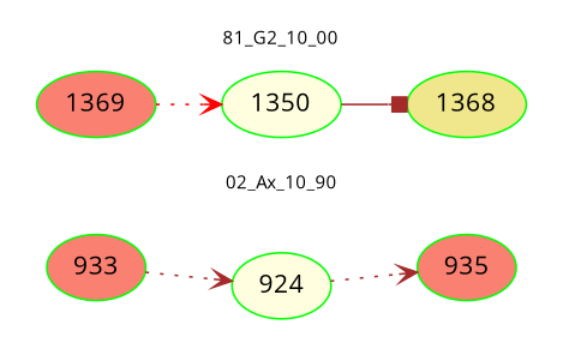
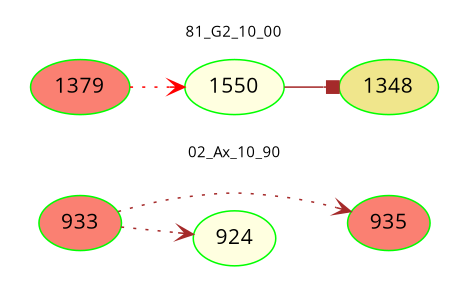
  digraph {
    fontname="Open Sans"
    rankdir=LR
    node [color=green fillcolor=salmon fontname="Open Sans" style=filled]
    edge [arrowhead=vee color=brown fontname="Open Sans" style=dotted]
    n1 [label=933]
    n2 [fillcolor=lightyellow label=924]
    n3 [label=935]
-   n4 [label=1369]
-   n5 [fillcolor=lightyellow label=1350]
-   n6 [fillcolor=khaki label=1368]
+   n4 [label=1379]
+   n5 [fillcolor=lightyellow label=1550]
+   n6 [fillcolor=khaki label=1348]
    subgraph cluster_1 {
      color=white
      fontsize=10
      label="02_Ax_10_90"
      n1
      n2
      n3
    }
    subgraph cluster_2 {
      color=white
      fontsize=10
      label="81_G2_10_00"
      n4
      n5
      n6
    }
    n1 -> n2
-   n2 -> n3
+   n1 -> n3
    n4 -> n5 [color=red]
    n5 -> n6 [arrowhead=box style=solid]
  }
